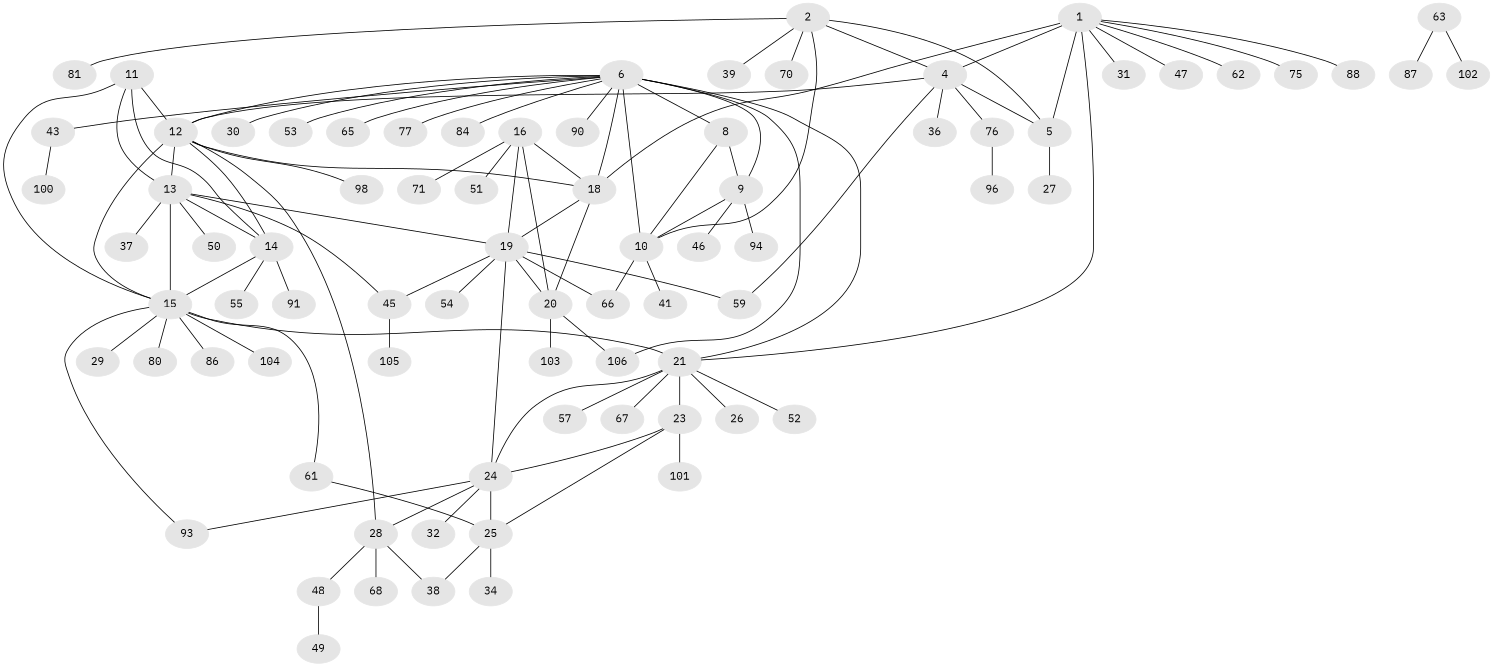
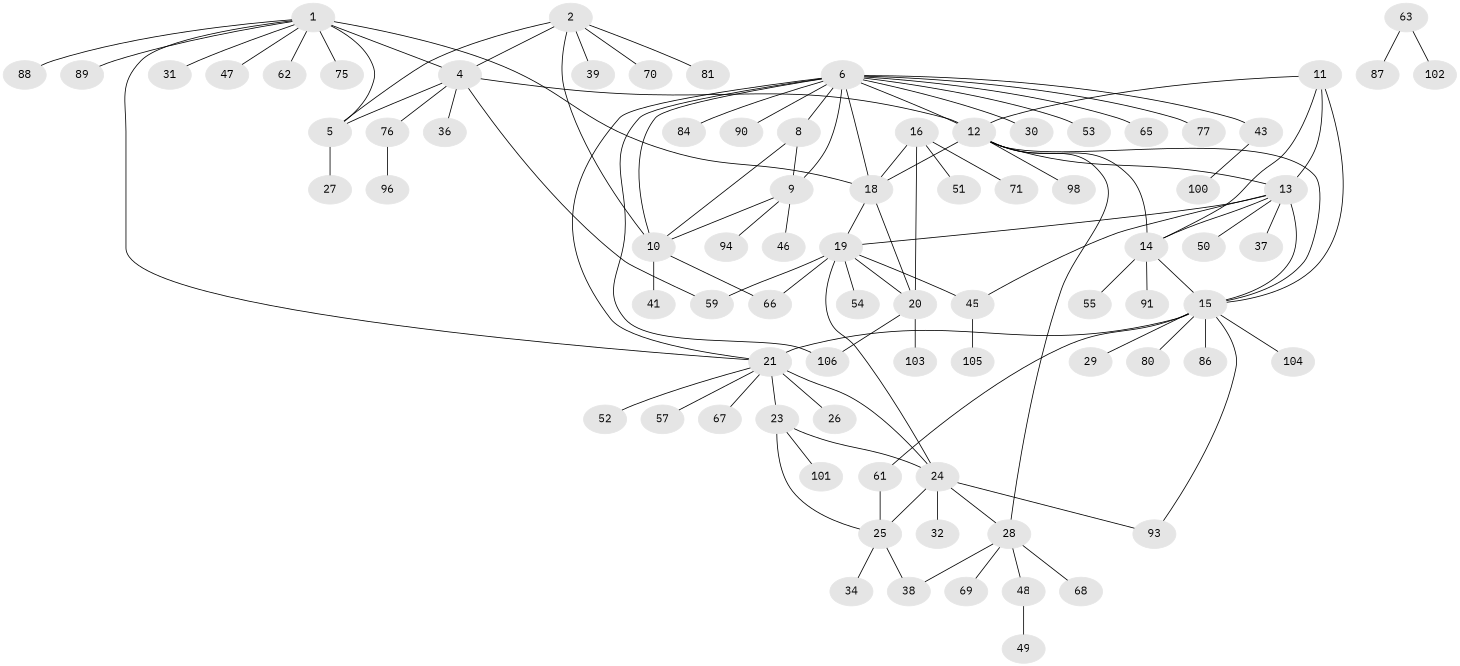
  graph {
    fontname="IBM Plex Mono"
    node [color=gray90 fontname="IBM Plex Mono" style=filled]
    edge [fontname="IBM Plex Mono"]
    1 [super="+3"]
    4 [super="+44"]
    5
    18 [super="+42"]
    21 [super="+22"]
    31
    47
    62
    75
    88
+   89
    2 [super="+40"]
    10 [super="+97"]
    39
    70
    81
    12 [super="+74"]
    36
    59
    76
    27
    19 [super="+83"]
    20 [super="+72"]
    24
    23 [super="+56"]
    26 [super="+58"]
    52
    57
    67
    41 [super="+92"]
    66 [super="+95"]
    63 [super="+85"]
    87
    102
    13 [super="+79"]
    14 [super="+32"]
    15 [super="+78"]
    28 [super="+33"]
    98
    96
    6 [super="+7"]
    8
    9 [super="+82"]
    30
    43 [super="+64"]
    53
    65
    77
    84
    90
    106
    46
    n53 [label=94]
    100
    11
    37
    45
    50
    55
    91
    29
    61
    80
    86
    93 [super="+94"]
    104
    38
    48 [super="+73"]
    68
+   69
    54
    105
    25 [super="+60"]
    16 [super="+17"]
    51
    71
    103
    n78 [label=32]
    101
    34
    49
    1 -- 4 [weight=2]
    1 -- 5 [weight=2]
    1 -- 18
    1 -- 21
    1 -- 31
    1 -- 47
    1 -- 62
    1 -- 75
    1 -- 88
+   1 -- 89
    4 -- 5
    4 -- 12
    4 -- 36
    4 -- 59
    4 -- 76
    5 -- 27
    18 -- 19
    18 -- 20
    21 -- 24 [weight=2]
    21 -- 23 [weight=2]
    21 -- 26
    21 -- 52
    21 -- 57
    21 -- 67
    2 -- 4
    2 -- 5
    2 -- 10
    2 -- 39
    2 -- 70
    2 -- 81
    10 -- 41
    10 -- 66
    12 -- 18
    12 -- 13
    12 -- 14
    12 -- 15
    12 -- 28
    12 -- 98
    76 -- 96
    19 -- 59
    19 -- 20
    19 -- 24
    19 -- 66
    19 -- 45
    19 -- 54
    20 -- 106
    20 -- 103
    24 -- 28
    24 -- 93
    24 -- 25
    24 -- n78
    23 -- 24
    23 -- 25
    23 -- 101
    63 -- 87
    63 -- 102
    13 -- 19
    13 -- 14
    13 -- 15
    13 -- 37
    13 -- 45
    13 -- 50
    14 -- 15
    14 -- 55
    14 -- 91
    15 -- 21
    15 -- 29
    15 -- 61
    15 -- 80
    15 -- 86
    15 -- 93
    15 -- 104
    28 -- 38
    28 -- 48
    28 -- 68
+   28 -- 69
    6 -- 18
    6 -- 21
    6 -- 10 [weight=2]
    6 -- 12
    6 -- 8 [weight=2]
    6 -- 9 [weight=2]
    6 -- 30
    6 -- 43
    6 -- 53
    6 -- 65
    6 -- 77
    6 -- 84
    6 -- 90
    6 -- 106
    8 -- 10
    8 -- 9
    9 -- 10
    9 -- 46
    9 -- n53
    43 -- 100
    11 -- 12
    11 -- 13
    11 -- 14
    11 -- 15
    45 -- 105
    61 -- 25 [weight=2]
    48 -- 49
    25 -- 38
    25 -- 34
    16 -- 18 [weight=2]
-   16 -- 19 [weight=2]
    16 -- 20 [weight=2]
    16 -- 51
    16 -- 71
  }
